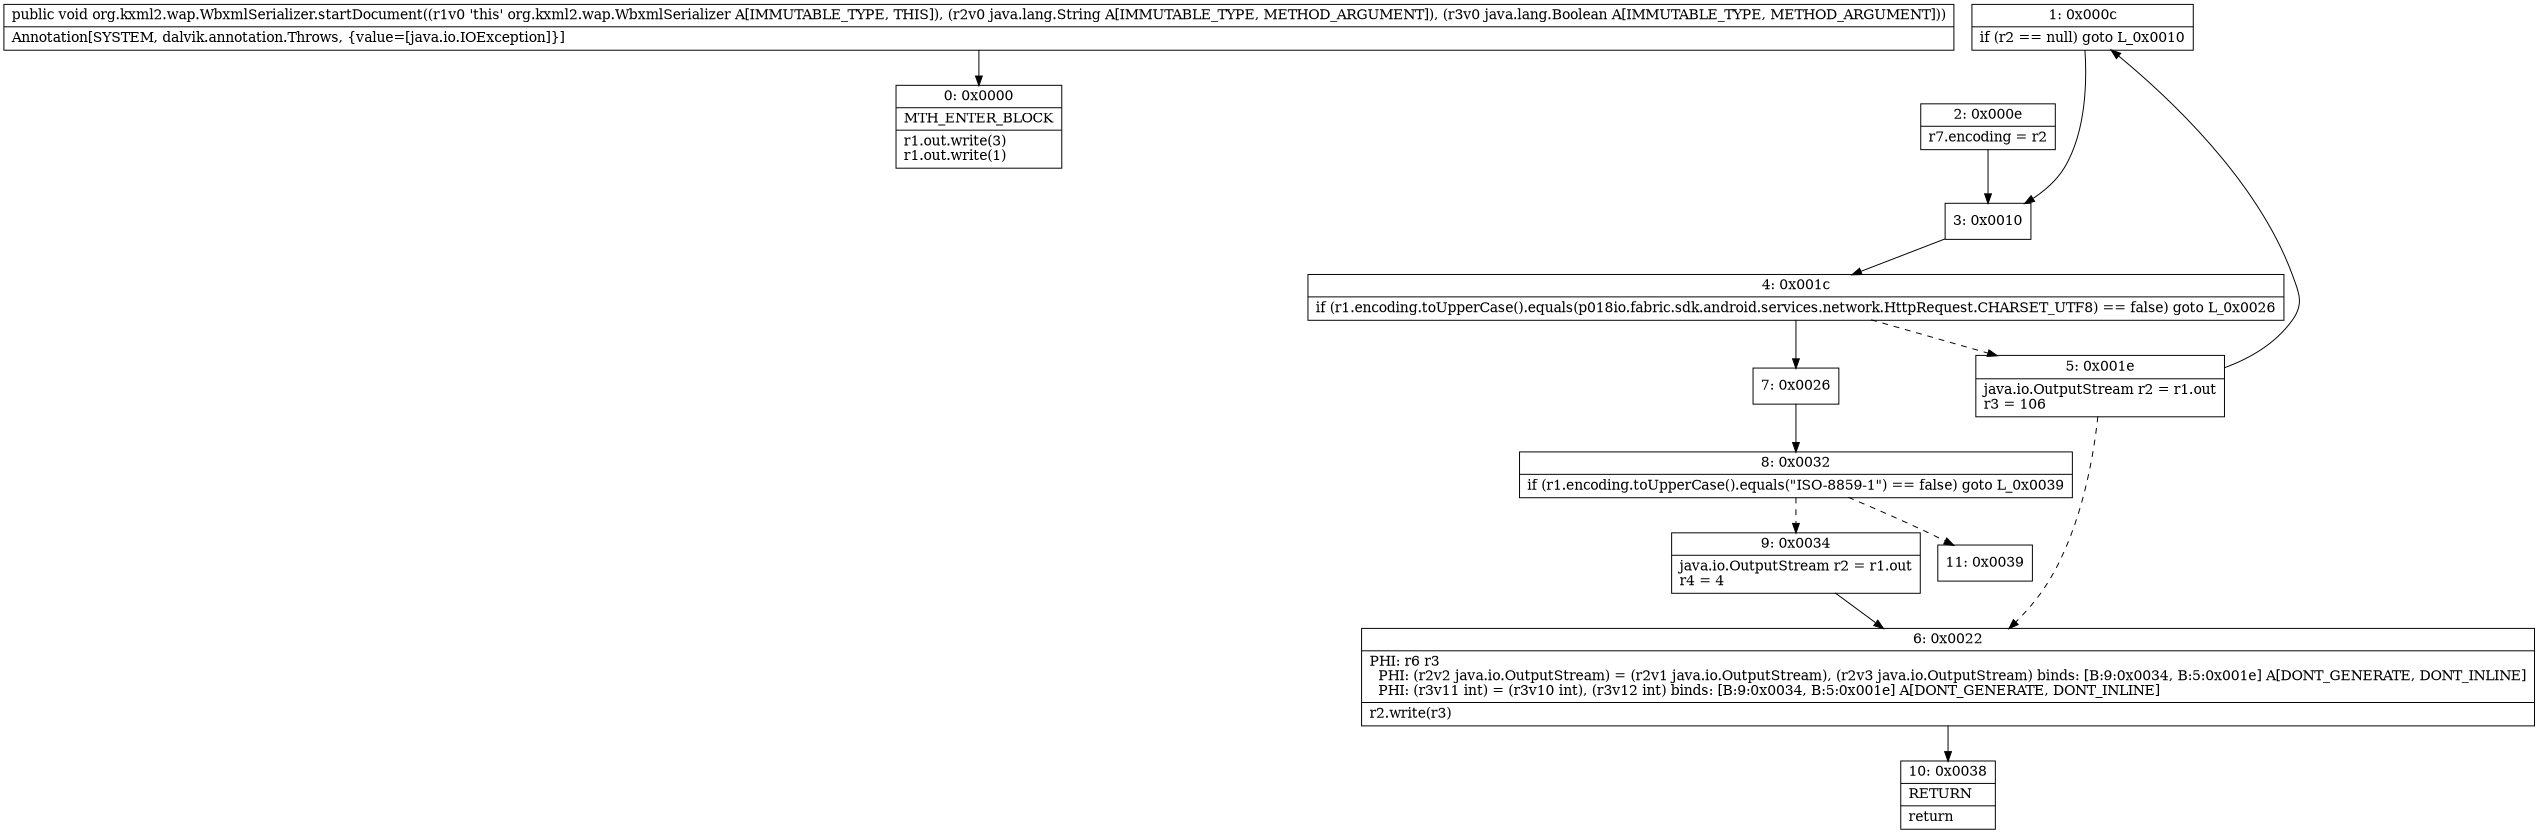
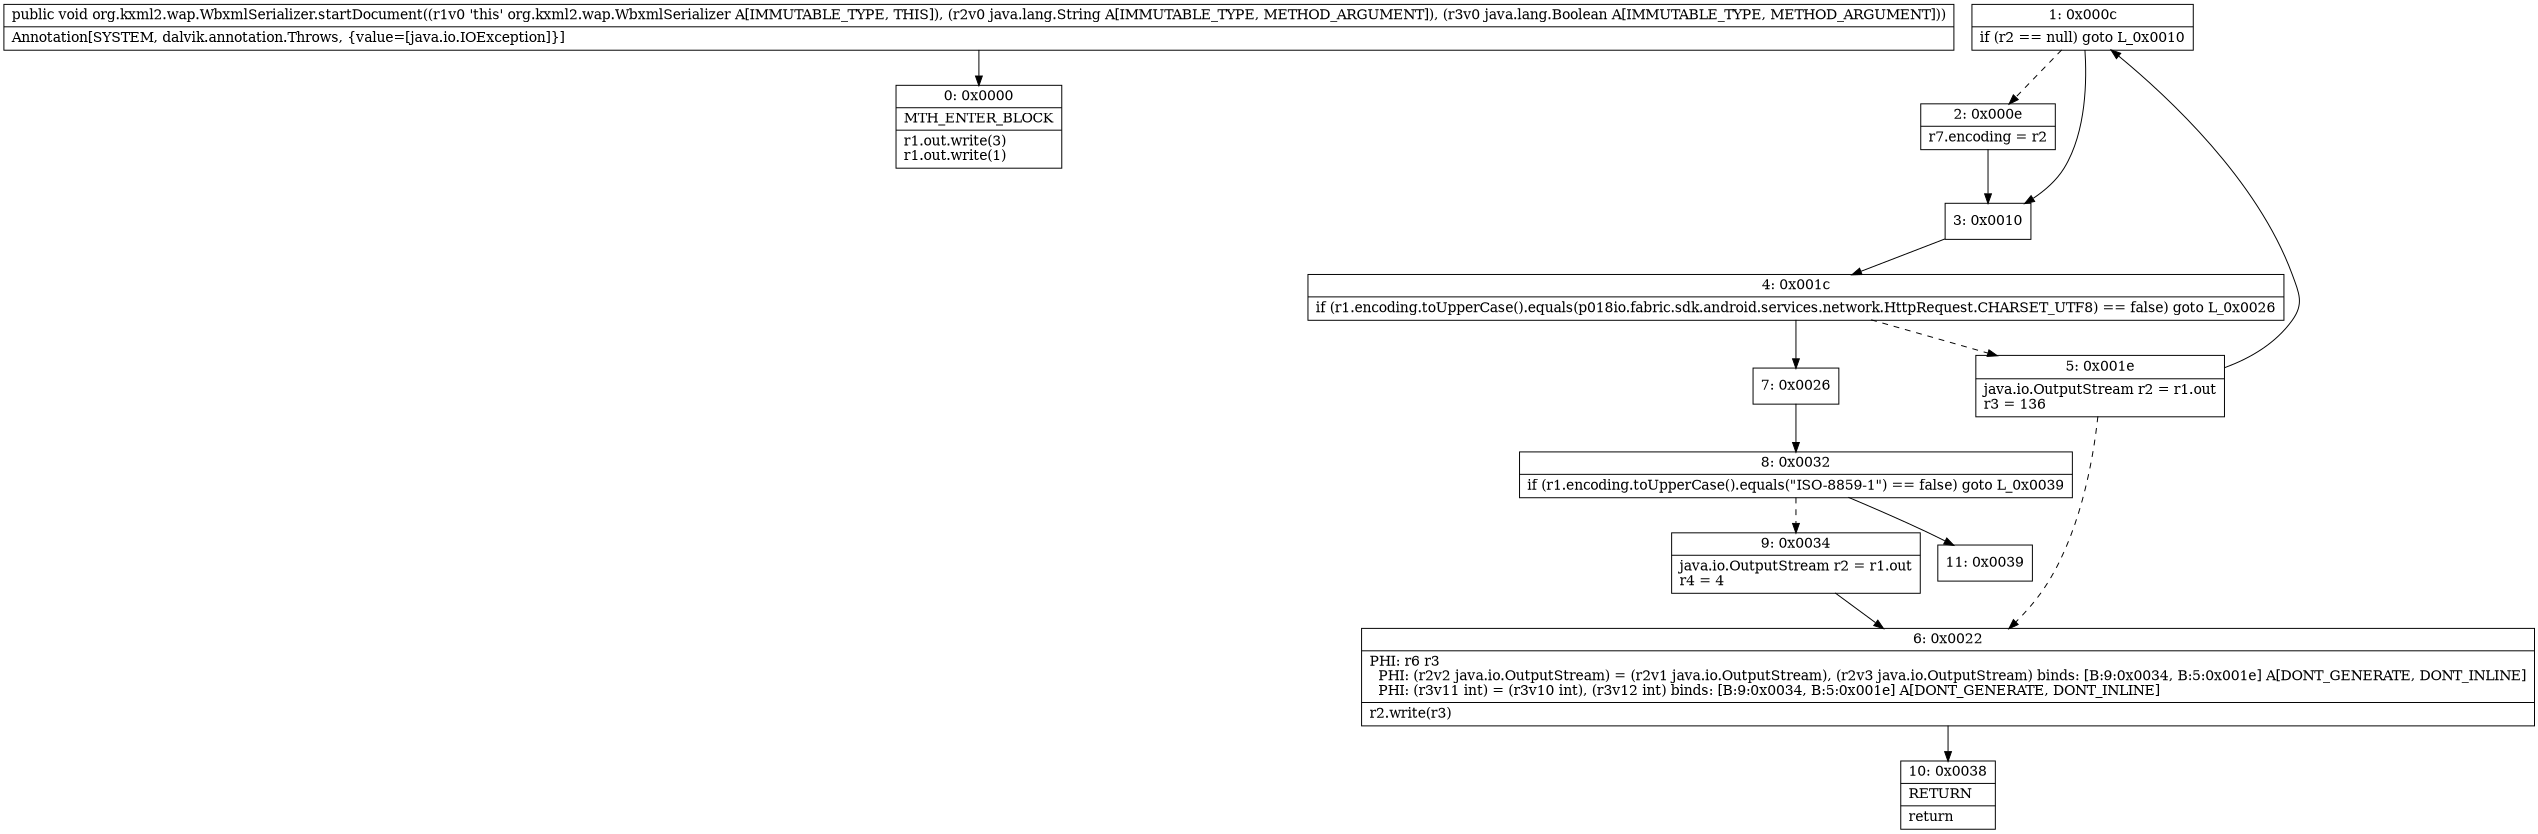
  digraph {
    node [shape=record]
    n1 [label="{0\:\ 0x0000|MTH_ENTER_BLOCK\l|r1.out.write(3)\lr1.out.write(1)\l}"]
    n2 [label="{1\:\ 0x000c|if (r2 == null) goto L_0x0010\l}"]
    n3 [label="{2\:\ 0x000e|r7.encoding = r2\l}"]
    n4 [label="{3\:\ 0x0010}"]
    n5 [label="{4\:\ 0x001c|if (r1.encoding.toUpperCase().equals(p018io.fabric.sdk.android.services.network.HttpRequest.CHARSET_UTF8) == false) goto L_0x0026\l}"]
-   n6 [label="{5\:\ 0x001e|java.io.OutputStream r2 = r1.out\lr3 = 106\l}"]
+   n6 [label="{5\:\ 0x001e|java.io.OutputStream r2 = r1.out\lr3 = 136\l}"]
    n7 [label="{7\:\ 0x0026}"]
    n8 [label="{6\:\ 0x0022|PHI: r6 r3 \l  PHI: (r2v2 java.io.OutputStream) = (r2v1 java.io.OutputStream), (r2v3 java.io.OutputStream) binds: [B:9:0x0034, B:5:0x001e] A[DONT_GENERATE, DONT_INLINE]\l  PHI: (r3v11 int) = (r3v10 int), (r3v12 int) binds: [B:9:0x0034, B:5:0x001e] A[DONT_GENERATE, DONT_INLINE]\l|r2.write(r3)\l}"]
    n9 [label="{8\:\ 0x0032|if (r1.encoding.toUpperCase().equals(\"ISO\-8859\-1\") == false) goto L_0x0039\l}"]
    n10 [label="{10\:\ 0x0038|RETURN\l|return\l}"]
    n11 [label="{9\:\ 0x0034|java.io.OutputStream r2 = r1.out\lr4 = 4\l}"]
    n12 [label="{11\:\ 0x0039}"]
    n13 [label="{public void org.kxml2.wap.WbxmlSerializer.startDocument((r1v0 'this' org.kxml2.wap.WbxmlSerializer A[IMMUTABLE_TYPE, THIS]), (r2v0 java.lang.String A[IMMUTABLE_TYPE, METHOD_ARGUMENT]), (r3v0 java.lang.Boolean A[IMMUTABLE_TYPE, METHOD_ARGUMENT]))  | Annotation[SYSTEM, dalvik.annotation.Throws, \{value=[java.io.IOException]\}]\l}"]
+   n2 -> n3 [style=dashed]
    n2 -> n4
    n3 -> n4
    n4 -> n5
    n5 -> n6 [style=dashed]
    n5 -> n7
    n6 -> n2
    n6 -> n8 [style=dashed]
    n7 -> n9
    n8 -> n10
    n9 -> n11 [style=dashed]
-   n9 -> n12 [style=dashed]
+   n9 -> n12
    n11 -> n8
    n13 -> n1
  }
